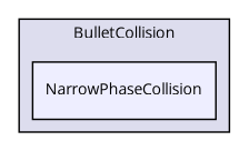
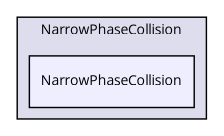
  digraph {
    compound=true
    fontname="Open Sans"
    n1 [fillcolor="#eeeeff" fontname="Open Sans" fontsize=10 label=NarrowPhaseCollision pencolor=black shape=box style=filled]
    subgraph cluster_1 {
      bgcolor="#ddddee"
      fontsize=10
-     label=BulletCollision
+     label=NarrowPhaseCollision
      pencolor=black
      n1
    }
  }
